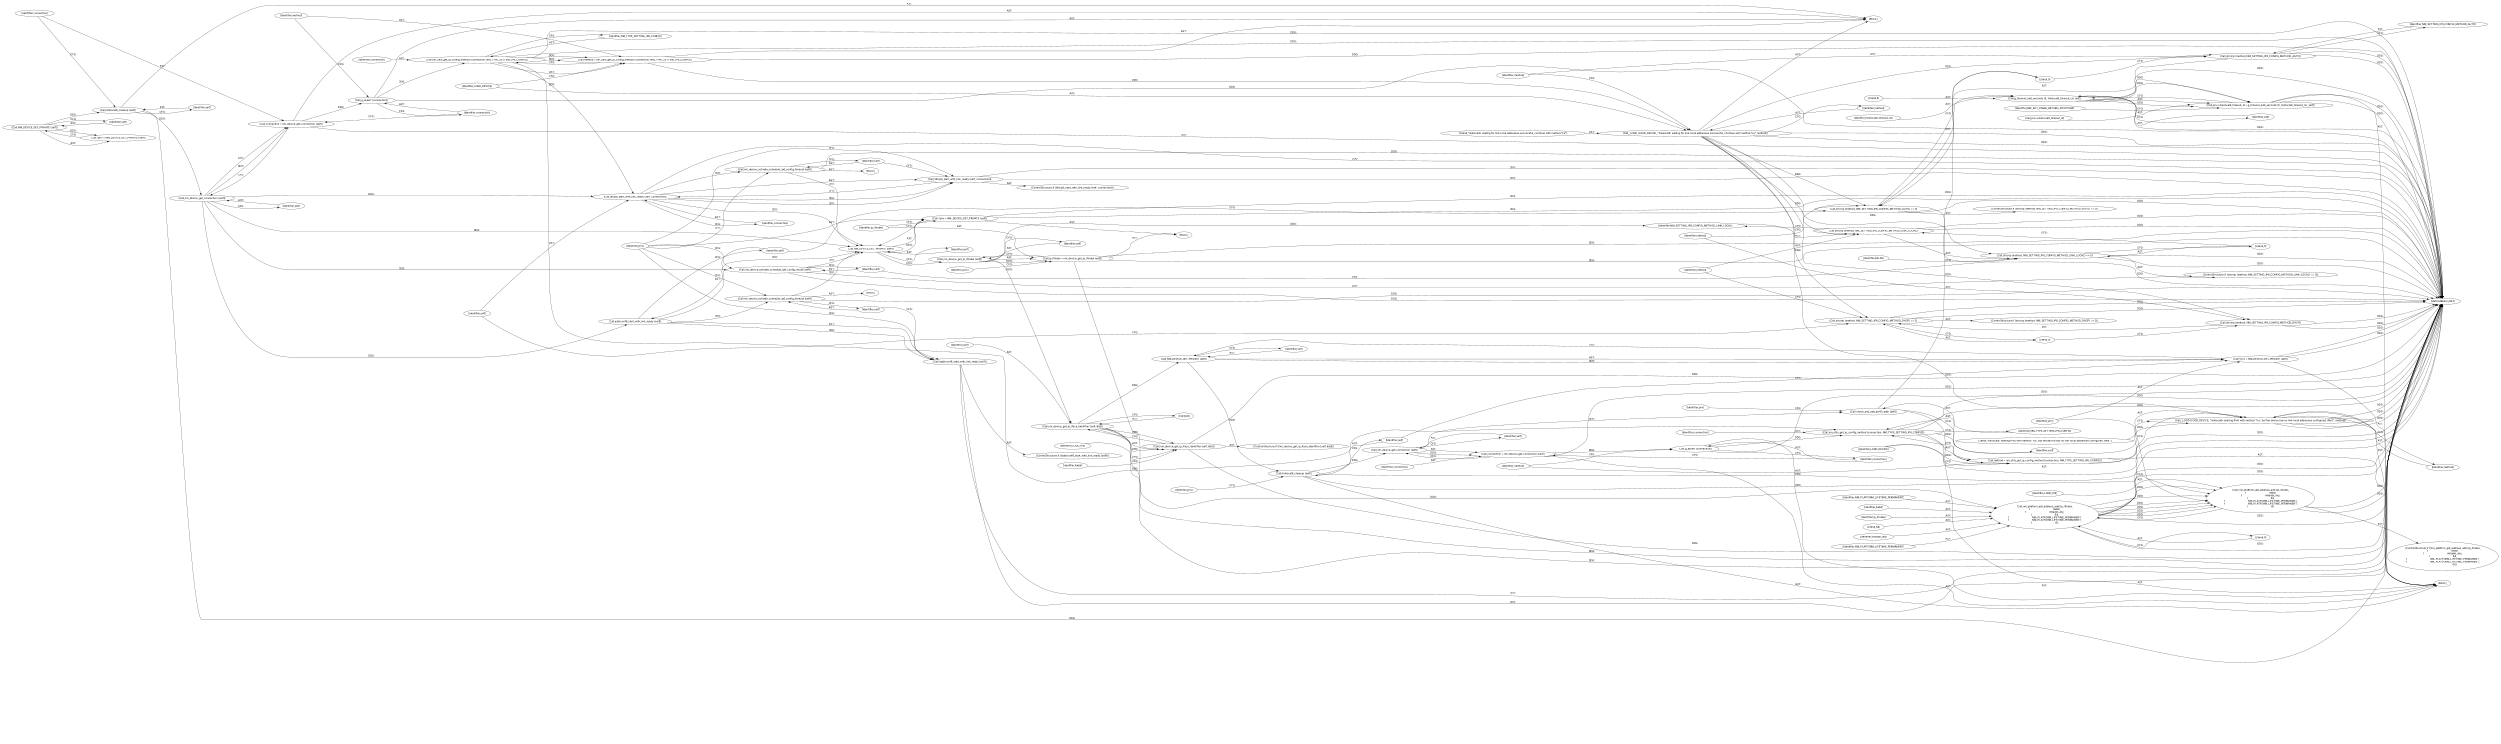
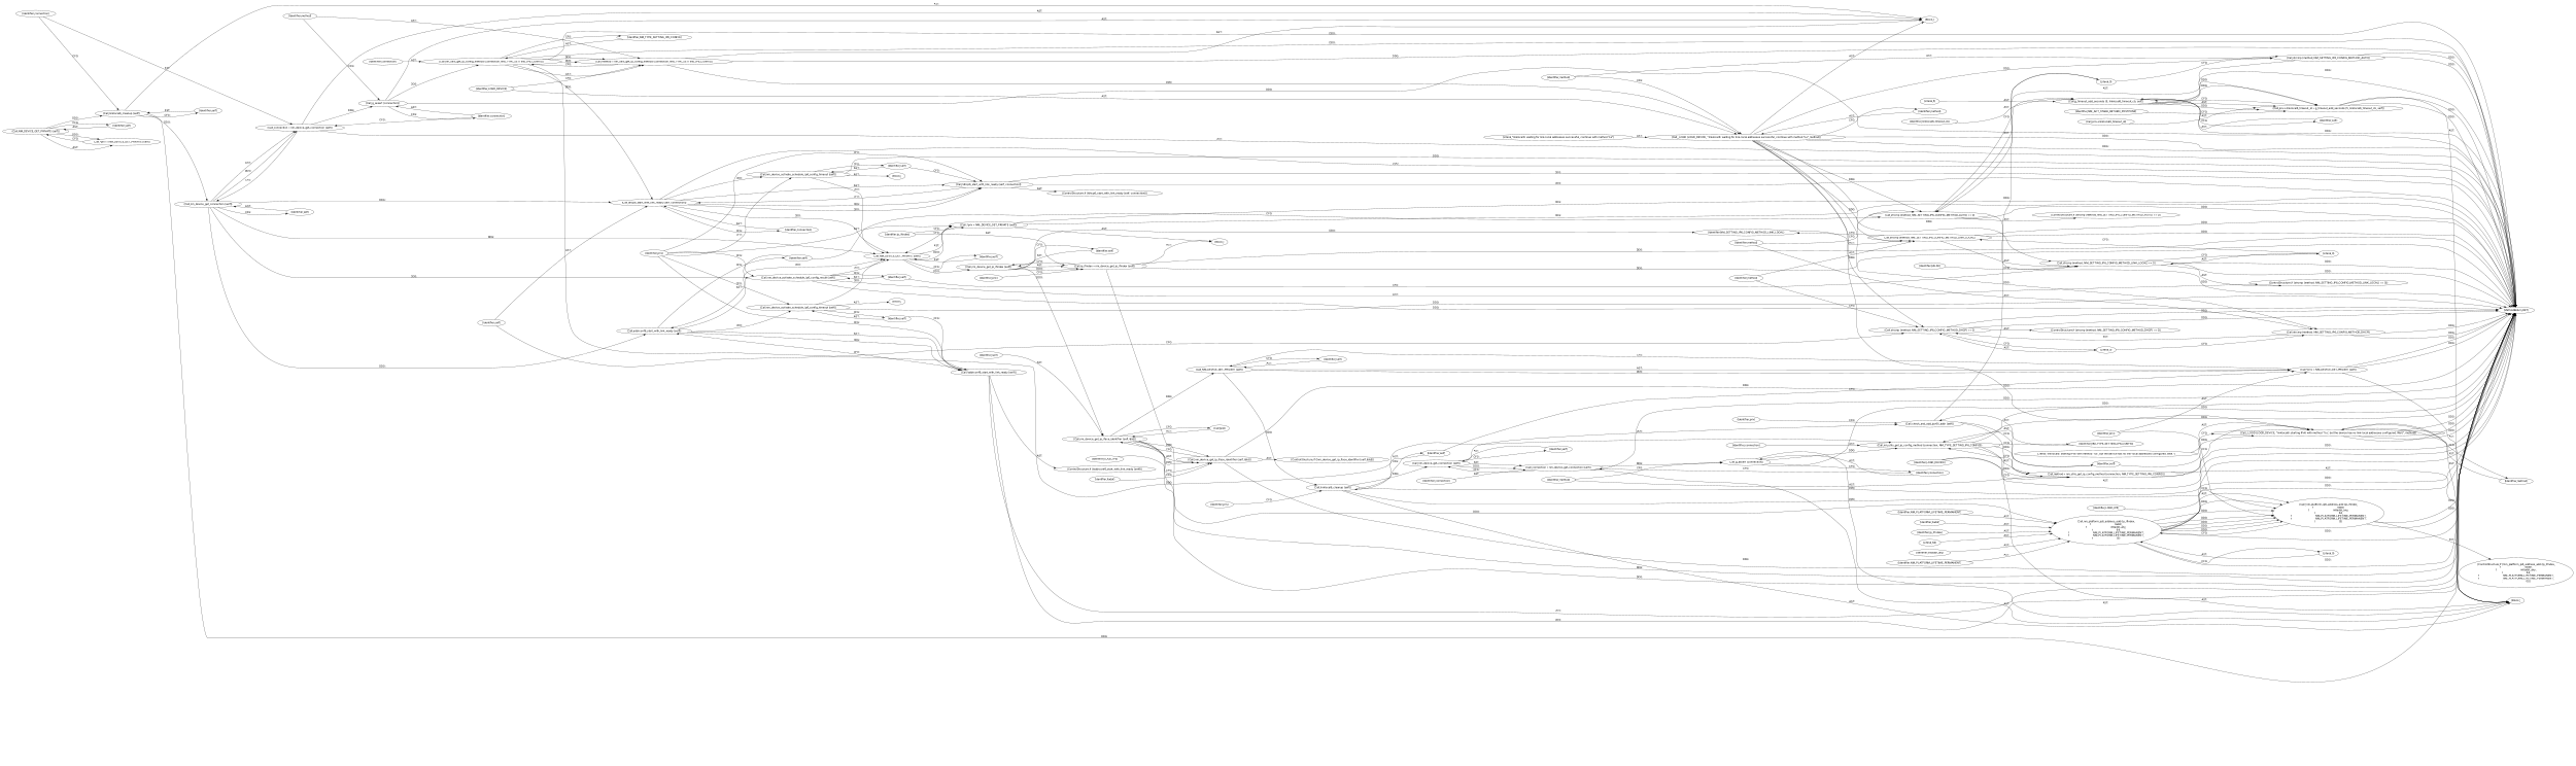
  digraph {
    fontname=Inter
    rankdir=LR
    node [fontname=Inter]
    edge [fontname=Inter]
    n1 [label="(Call,nm_device_get_connection (self))"]
    n2 [label="(Call,connection = nm_device_get_connection (self))"]
    n3 [label="(Call,dhcp6_start_with_link_ready (self, connection))"]
    n4 [label="(Call,NM_DEVICE_GET_PRIVATE (self))"]
    n5 [label="(Call,addrconf6_start_with_link_ready (self))"]
    n6 [label="(Call,nm_device_activate_schedule_ip6_config_result (self))"]
    n7 [label="(Identifier,self)"]
    n8 [label="(Block,)"]
    n9 [label="(MethodReturn,RET)"]
    n10 [label="(Call,g_assert (connection))"]
    n11 [label="(Call,!dhcp6_start_with_link_ready (self, connection))"]
    n12 [label="(Call,nm_device_activate_schedule_ip6_config_timeout (self))"]
    n13 [label="(Identifier,connection)"]
    n14 [label="(Call,*priv = NM_DEVICE_GET_PRIVATE (self))"]
    n15 [label="(Call,nm_device_get_ip_ifindex (self))"]
    n16 [label="(Identifier,self)"]
    n17 [label="(Call,!addrconf6_start_with_link_ready (self))"]
    n18 [label="(Call,nm_device_activate_schedule_ip6_config_timeout (self))"]
    n19 [label="(Identifier,self)"]
    n20 [label="(ControlStructure,if (strcmp (method, NM_SETTING_IP6_CONFIG_METHOD_LINK_LOCAL) == 0))"]
    n21 [label="(Identifier,self)"]
    n22 [label="(Call,linklocal6_cleanup (self))"]
    n23 [label="(Identifier,self)"]
    n24 [label="(Call,NM_DEVICE_GET_PRIVATE (self))"]
    n25 [label="(Call,*priv = NM_DEVICE_GET_PRIVATE (self))"]
    n26 [label="(Identifier,self)"]
    n27 [label="(Call,nm_utils_get_ip_config_method (connection, NM_TYPE_SETTING_IP6_CONFIG))"]
    n28 [label="(Identifier,connection)"]
    n29 [label="(Call,method = nm_utils_get_ip_config_method (connection, NM_TYPE_SETTING_IP6_CONFIG))"]
    n30 [label="(Call,nm_utils_get_ip_config_method (connection, NM_TYPE_SETTING_IP6_CONFIG))"]
    n31 [label="(Identifier,NM_TYPE_SETTING_IP6_CONFIG)"]
    n32 [label="(Call,_LOGD (LOGD_DEVICE, \"linklocal6: waiting for link-local addresses successful, continue with method %s\", method))"]
    n33 [label="(Call,method = nm_utils_get_ip_config_method (connection, NM_TYPE_SETTING_IP6_CONFIG))"]
    n34 [label="(Identifier,NM_TYPE_SETTING_IP6_CONFIG)"]
    n35 [label="(Call,strcmp (method, NM_SETTING_IP6_CONFIG_METHOD_AUTO) == 0)"]
    n36 [label="(Call,strcmp (method, NM_SETTING_IP6_CONFIG_METHOD_AUTO))"]
    n37 [label="(Call,strcmp (method, NM_SETTING_IP6_CONFIG_METHOD_DHCP) == 0)"]
    n38 [label="(Call,strcmp (method, NM_SETTING_IP6_CONFIG_METHOD_DHCP))"]
    n39 [label="(Call,strcmp (method, NM_SETTING_IP6_CONFIG_METHOD_LINK_LOCAL) == 0)"]
    n40 [label="(Call,strcmp (method, NM_SETTING_IP6_CONFIG_METHOD_LINK_LOCAL))"]
    n41 [label="(Call,_LOGD (LOGD_DEVICE, \"linklocal6: starting IPv6 with method '%s', but the device has no link-local addresses configured. Wait.\", method))"]
    n42 [label="(Identifier,method)"]
    n43 [label="(ControlStructure,if (strcmp (method, NM_SETTING_IP6_CONFIG_METHOD_AUTO) == 0))"]
    n44 [label="(Literal,0)"]
-   n45 [label="(Identifier,NM_SETTING_IP6_CONFIG_METHOD_AUTO)"]
    n46 [label="(ControlStructure,if (strcmp (method, NM_SETTING_IP6_CONFIG_METHOD_DHCP) == 0))"]
    n47 [label="(Literal,0)"]
    n48 [label="(Literal,0)"]
    n49 [label="(Identifier,NM_SETTING_IP6_CONFIG_METHOD_LINK_LOCAL)"]
    n50 [label="(Identifier,method)"]
    n51 [label="(Block,)"]
    n52 [label="(ControlStructure,if (!dhcp6_start_with_link_ready (self, connection)))"]
    n53 [label="(Identifier,self)"]
    n54 [label="(Block,)"]
    n55 [label="(Block,)"]
    n56 [label="(Call,ip_ifindex = nm_device_get_ip_ifindex (self))"]
    n57 [label="(Call,nm_device_get_ip_iface_identifier (self, &iid))"]
    n58 [label="(Identifier,self)"]
    n59 [label="(Call,nm_platform_ip6_address_add (ip_ifindex,\n\t                                  lladdr,\n\t                                  in6addr_any,\n\t                                  64,\n\t                                  NM_PLATFORM_LIFETIME_PERMANENT,\n\t                                  NM_PLATFORM_LIFETIME_PERMANENT,\n\t                                  0))"]
    n60 [label="(Call,!nm_device_get_ip_iface_identifier (self, &iid))"]
    n61 [label="(Call,NM_DEVICE_GET_PRIVATE (self))"]
    n62 [label="(Call,&iid)"]
    n63 [label="(Call,!nm_platform_ip6_address_add (ip_ifindex,\n\t                                  lladdr,\n\t                                  in6addr_any,\n\t                                  64,\n\t                                  NM_PLATFORM_LIFETIME_PERMANENT,\n\t                                  NM_PLATFORM_LIFETIME_PERMANENT,\n\t                                  0))"]
    n64 [label="(Literal,0)"]
    n65 [label="(ControlStructure,if (!nm_platform_ip6_address_add (ip_ifindex,\n\t                                  lladdr,\n\t                                  in6addr_any,\n\t                                  64,\n\t                                  NM_PLATFORM_LIFETIME_PERMANENT,\n\t                                  NM_PLATFORM_LIFETIME_PERMANENT,\n\t                                  0)))"]
    n66 [label="(ControlStructure,if (!nm_device_get_ip_iface_identifier (self, &iid)))"]
    n67 [label="(Call,*priv = NM_DEVICE_GET_PRIVATE (self))"]
    n68 [label="(Call,linklocal6_cleanup (self))"]
    n69 [label="(Identifier,self)"]
    n70 [label="(Call,nm_device_get_connection (self))"]
    n71 [label="(Identifier,self)"]
    n72 [label="(Call,connection = nm_device_get_connection (self))"]
    n73 [label="(Call,check_and_add_ipv6ll_addr (self))"]
    n74 [label="(Identifier,self)"]
    n75 [label="(Call,g_assert (connection))"]
    n76 [label="(Call,g_timeout_add_seconds (5, linklocal6_timeout_cb, self))"]
    n77 [label="(Identifier,self)"]
    n78 [label="(Identifier,connection)"]
    n79 [label="(Call,priv->linklocal6_timeout_id = g_timeout_add_seconds (5, linklocal6_timeout_cb, self))"]
    n80 [label="(Identifier,self)"]
    n81 [label="(ControlStructure,if (!addrconf6_start_with_link_ready (self)))"]
    n82 [label="(Identifier,self)"]
    n83 [label="(Block,)"]
    n84 [label="(Identifier,connection)"]
    n85 [label="(Identifier,NM_ACT_STAGE_RETURN_POSTPONE)"]
    n86 [label="(Identifier,self)"]
    n87 [label="(Identifier,in6addr_any)"]
    n88 [label="(Identifier,FALSE)"]
    n89 [label="(Identifier,LOGD_DEVICE)"]
    n90 [label="(Identifier,method)"]
    n91 [label="(Identifier,LOGD_IP6)"]
    n92 [label="(Identifier,method)"]
    n93 [label="(Identifier,lladdr)"]
    n94 [label="(Identifier,NM_PLATFORM_LIFETIME_PERMANENT)"]
    n95 [label="(Call,priv->linklocal6_timeout_id)"]
    n96 [label="(Identifier,connection)"]
    n97 [label="(Identifier,LOGD_IP6)"]
    n98 [label="(Identifier,method)"]
    n99 [label="(Literal,5)"]
    n100 [label="(Identifier,method)"]
    n101 [label="(Literal,\"linklocal6: waiting for link-local addresses successful, continue with method %s\")"]
    n102 [label="(Identifier,method)"]
    n103 [label="(Identifier,priv)"]
    n104 [label="(Identifier,NM_PLATFORM_LIFETIME_PERMANENT)"]
    n105 [label="(Identifier,priv)"]
    n106 [label="(Literal,\"linklocal6: starting IPv6 with method '%s', but the device has no link-local addresses configured. Wait.\")"]
    n107 [label="(Identifier,lladdr)"]
    n108 [label="(Identifier,linklocal6_timeout_cb)"]
    n109 [label="(Identifier,priv)"]
    n110 [label="(Identifier,ip_ifindex)"]
    n111 [label="(Identifier,LOGD_DEVICE)"]
    n112 [label="(Identifier,connection)"]
    n113 [label="(Identifier,ip_ifindex)"]
    n114 [label="(Identifier,priv)"]
    n115 [label="(Literal,64)"]
    n116 [label="(Identifier,connection)"]
    n117 [label="(Identifier,self)"]
    n118 [label="(Identifier,priv)"]
    n1 -> n2 [label="AST: "]
    n1 -> n2 [label="DDG: "]
    n1 -> n3 [label="DDG: "]
    n1 -> n4 [label="DDG: "]
    n1 -> n5 [label="DDG: "]
    n1 -> n6 [label="DDG: "]
    n1 -> n7 [label="CFG: "]
    n2 -> n1 [label="CFG: "]
    n2 -> n8 [label="AST: "]
    n2 -> n9 [label="DDG: "]
    n2 -> n10 [label="DDG: "]
    n3 -> n4 [label="DDG: "]
    n3 -> n9 [label="DDG: "]
    n3 -> n11 [label="AST: "]
    n3 -> n11 [label="DDG: "]
    n3 -> n11 [label="DDG: "]
    n3 -> n12 [label="DDG: "]
    n3 -> n13 [label="CFG: "]
    n4 -> n14 [label="AST: "]
    n4 -> n14 [label="DDG: "]
    n4 -> n15 [label="DDG: "]
    n4 -> n16 [label="CFG: "]
    n5 -> n4 [label="DDG: "]
    n5 -> n17 [label="AST: "]
    n5 -> n17 [label="DDG: "]
    n5 -> n18 [label="DDG: "]
    n5 -> n19 [label="CFG: "]
    n6 -> n4 [label="DDG: "]
    n6 -> n9 [label="DDG: "]
    n6 -> n20 [label="AST: "]
    n6 -> n21 [label="CFG: "]
    n7 -> n1 [label="AST: "]
    n10 -> n8 [label="AST: "]
    n10 -> n9 [label="DDG: "]
    n10 -> n27 [label="DDG: "]
    n10 -> n28 [label="CFG: "]
    n11 -> n3 [label="CFG: "]
    n11 -> n9 [label="DDG: "]
    n11 -> n9 [label="DDG: "]
    n11 -> n52 [label="AST: "]
    n12 -> n4 [label="DDG: "]
    n12 -> n9 [label="DDG: "]
    n12 -> n53 [label="CFG: "]
    n12 -> n54 [label="AST: "]
    n13 -> n3 [label="AST: "]
    n14 -> n4 [label="CFG: "]
    n14 -> n9 [label="DDG: "]
    n14 -> n9 [label="DDG: "]
    n14 -> n55 [label="AST: "]
    n15 -> n49 [label="DDG: "]
    n15 -> n56 [label="AST: "]
    n15 -> n56 [label="DDG: "]
    n15 -> n57 [label="DDG: "]
    n15 -> n58 [label="CFG: "]
    n16 -> n4 [label="AST: "]
+   n17 -> n5 [label="CFG: "]
    n17 -> n9 [label="DDG: "]
    n17 -> n9 [label="DDG: "]
    n17 -> n81 [label="AST: "]
    n18 -> n4 [label="DDG: "]
    n18 -> n9 [label="DDG: "]
    n18 -> n82 [label="CFG: "]
    n18 -> n83 [label="AST: "]
    n19 -> n5 [label="AST: "]
    n19 -> n35 [label="CFG: "]
    n21 -> n6 [label="AST: "]
    n21 -> n39 [label="CFG: "]
    n22 -> n1 [label="DDG: "]
    n22 -> n8 [label="AST: "]
    n22 -> n9 [label="DDG: "]
    n22 -> n23 [label="CFG: "]
    n23 -> n22 [label="AST: "]
    n24 -> n22 [label="DDG: "]
    n24 -> n25 [label="AST: "]
    n24 -> n25 [label="DDG: "]
    n24 -> n26 [label="CFG: "]
    n25 -> n24 [label="CFG: "]
    n26 -> n24 [label="AST: "]
    n27 -> n3 [label="DDG: "]
    n27 -> n9 [label="DDG: "]
    n27 -> n9 [label="DDG: "]
    n27 -> n29 [label="AST: "]
    n27 -> n29 [label="DDG: "]
    n27 -> n29 [label="DDG: "]
    n27 -> n30 [label="DDG: "]
    n27 -> n31 [label="CFG: "]
    n28 -> n2 [label="CFG: "]
    n28 -> n10 [label="AST: "]
    n29 -> n8 [label="AST: "]
    n29 -> n9 [label="DDG: "]
    n29 -> n27 [label="CFG: "]
    n29 -> n32 [label="DDG: "]
    n30 -> n9 [label="DDG: "]
    n30 -> n9 [label="DDG: "]
    n30 -> n33 [label="AST: "]
    n30 -> n33 [label="DDG: "]
    n30 -> n33 [label="DDG: "]
    n30 -> n34 [label="CFG: "]
    n31 -> n27 [label="AST: "]
    n32 -> n8 [label="AST: "]
    n32 -> n9 [label="DDG: "]
    n32 -> n9 [label="DDG: "]
    n32 -> n35 [label="DDG: "]
    n32 -> n36 [label="DDG: "]
    n32 -> n37 [label="DDG: "]
    n32 -> n38 [label="DDG: "]
    n32 -> n39 [label="DDG: "]
    n32 -> n40 [label="DDG: "]
    n32 -> n41 [label="DDG: "]
    n32 -> n42 [label="CFG: "]
    n33 -> n9 [label="DDG: "]
    n33 -> n30 [label="CFG: "]
    n33 -> n41 [label="DDG: "]
    n33 -> n51 [label="AST: "]
    n34 -> n30 [label="AST: "]
    n35 -> n9 [label="DDG: "]
    n35 -> n9 [label="DDG: "]
    n35 -> n43 [label="AST: "]
    n35 -> n44 [label="CFG: "]
    n36 -> n9 [label="DDG: "]
    n36 -> n9 [label="DDG: "]
    n36 -> n35 [label="AST: "]
-   n36 -> n45 [label="CFG: "]
    n37 -> n9 [label="DDG: "]
    n37 -> n9 [label="DDG: "]
    n37 -> n46 [label="AST: "]
    n37 -> n47 [label="CFG: "]
    n38 -> n9 [label="DDG: "]
    n38 -> n9 [label="DDG: "]
    n38 -> n37 [label="AST: "]
    n39 -> n9 [label="DDG: "]
    n39 -> n9 [label="DDG: "]
    n39 -> n20 [label="AST: "]
    n39 -> n48 [label="CFG: "]
    n40 -> n9 [label="DDG: "]
    n40 -> n9 [label="DDG: "]
    n40 -> n39 [label="AST: "]
    n40 -> n49 [label="CFG: "]
    n41 -> n9 [label="DDG: "]
    n41 -> n9 [label="DDG: "]
    n41 -> n9 [label="DDG: "]
    n41 -> n50 [label="CFG: "]
    n41 -> n51 [label="AST: "]
    n42 -> n32 [label="AST: "]
    n44 -> n35 [label="AST: "]
    n44 -> n36 [label="CFG: "]
-   n45 -> n36 [label="AST: "]
    n47 -> n37 [label="AST: "]
    n47 -> n38 [label="CFG: "]
    n48 -> n39 [label="AST: "]
    n48 -> n40 [label="CFG: "]
    n49 -> n40 [label="AST: "]
    n50 -> n41 [label="AST: "]
    n53 -> n11 [label="CFG: "]
    n53 -> n12 [label="AST: "]
    n56 -> n9 [label="DDG: "]
    n56 -> n9 [label="DDG: "]
    n56 -> n15 [label="CFG: "]
    n56 -> n55 [label="AST: "]
    n56 -> n59 [label="DDG: "]
    n57 -> n9 [label="DDG: "]
    n57 -> n9 [label="DDG: "]
    n57 -> n60 [label="AST: "]
    n57 -> n60 [label="DDG: "]
    n57 -> n60 [label="DDG: "]
    n57 -> n61 [label="DDG: "]
    n57 -> n62 [label="CFG: "]
    n58 -> n15 [label="AST: "]
    n59 -> n9 [label="DDG: "]
    n59 -> n9 [label="DDG: "]
    n59 -> n9 [label="DDG: "]
    n59 -> n9 [label="DDG: "]
    n59 -> n63 [label="AST: "]
    n59 -> n63 [label="DDG: "]
    n59 -> n63 [label="DDG: "]
    n59 -> n63 [label="DDG: "]
    n59 -> n63 [label="DDG: "]
    n59 -> n63 [label="DDG: "]
    n59 -> n63 [label="DDG: "]
    n59 -> n64 [label="CFG: "]
    n60 -> n9 [label="DDG: "]
    n60 -> n9 [label="DDG: "]
    n60 -> n57 [label="CFG: "]
    n60 -> n66 [label="AST: "]
    n61 -> n67 [label="AST: "]
    n61 -> n67 [label="DDG: "]
    n61 -> n68 [label="DDG: "]
    n61 -> n69 [label="CFG: "]
    n62 -> n57 [label="AST: "]
    n63 -> n9 [label="DDG: "]
    n63 -> n9 [label="DDG: "]
    n63 -> n59 [label="CFG: "]
    n63 -> n65 [label="AST: "]
    n64 -> n59 [label="AST: "]
    n67 -> n9 [label="DDG: "]
    n67 -> n9 [label="DDG: "]
    n67 -> n51 [label="AST: "]
    n67 -> n61 [label="CFG: "]
    n68 -> n9 [label="DDG: "]
    n68 -> n9 [label="DDG: "]
    n68 -> n51 [label="AST: "]
    n68 -> n70 [label="DDG: "]
    n68 -> n71 [label="CFG: "]
    n69 -> n61 [label="AST: "]
    n70 -> n72 [label="AST: "]
    n70 -> n72 [label="DDG: "]
    n70 -> n73 [label="DDG: "]
    n70 -> n74 [label="CFG: "]
    n71 -> n67 [label="CFG: "]
    n71 -> n68 [label="AST: "]
    n72 -> n9 [label="DDG: "]
    n72 -> n51 [label="AST: "]
    n72 -> n70 [label="CFG: "]
    n72 -> n75 [label="DDG: "]
    n73 -> n51 [label="AST: "]
    n73 -> n76 [label="DDG: "]
    n73 -> n77 [label="CFG: "]
    n74 -> n70 [label="AST: "]
    n75 -> n9 [label="DDG: "]
    n75 -> n30 [label="DDG: "]
    n75 -> n51 [label="AST: "]
    n75 -> n78 [label="CFG: "]
    n76 -> n9 [label="DDG: "]
    n76 -> n9 [label="DDG: "]
    n76 -> n79 [label="AST: "]
    n76 -> n79 [label="DDG: "]
    n76 -> n79 [label="DDG: "]
    n76 -> n79 [label="DDG: "]
    n76 -> n80 [label="CFG: "]
    n77 -> n41 [label="CFG: "]
    n77 -> n73 [label="AST: "]
    n78 -> n72 [label="CFG: "]
    n78 -> n75 [label="AST: "]
    n79 -> n9 [label="DDG: "]
    n79 -> n9 [label="DDG: "]
    n79 -> n51 [label="AST: "]
    n79 -> n76 [label="CFG: "]
    n80 -> n76 [label="AST: "]
    n82 -> n17 [label="CFG: "]
    n82 -> n18 [label="AST: "]
    n84 -> n27 [label="AST: "]
    n85 -> n79 [label="CFG: "]
    n86 -> n3 [label="AST: "]
    n86 -> n37 [label="CFG: "]
    n87 -> n59 [label="AST: "]
    n88 -> n39 [label="CFG: "]
    n89 -> n33 [label="CFG: "]
    n89 -> n41 [label="AST: "]
    n90 -> n37 [label="CFG: "]
    n90 -> n40 [label="AST: "]
    n91 -> n63 [label="CFG: "]
    n92 -> n10 [label="CFG: "]
    n92 -> n29 [label="AST: "]
    n93 -> n60 [label="CFG: "]
    n94 -> n59 [label="AST: "]
    n95 -> n79 [label="AST: "]
    n96 -> n72 [label="AST: "]
    n97 -> n60 [label="CFG: "]
    n98 -> n32 [label="CFG: "]
    n98 -> n36 [label="AST: "]
    n99 -> n76 [label="AST: "]
    n100 -> n35 [label="CFG: "]
    n100 -> n38 [label="AST: "]
    n101 -> n32 [label="AST: "]
    n102 -> n33 [label="AST: "]
    n102 -> n75 [label="CFG: "]
    n103 -> n68 [label="CFG: "]
    n104 -> n59 [label="AST: "]
    n105 -> n56 [label="CFG: "]
    n106 -> n41 [label="AST: "]
    n107 -> n59 [label="AST: "]
    n108 -> n76 [label="AST: "]
    n109 -> n63 [label="CFG: "]
    n109 -> n67 [label="AST: "]
    n110 -> n59 [label="AST: "]
    n111 -> n29 [label="CFG: "]
    n111 -> n32 [label="AST: "]
    n112 -> n2 [label="AST: "]
    n112 -> n22 [label="CFG: "]
    n113 -> n14 [label="CFG: "]
    n113 -> n56 [label="AST: "]
    n114 -> n73 [label="CFG: "]
    n115 -> n59 [label="AST: "]
    n116 -> n30 [label="AST: "]
    n117 -> n57 [label="AST: "]
    n118 -> n6 [label="CFG: "]
    n118 -> n11 [label="CFG: "]
    n118 -> n12 [label="CFG: "]
    n118 -> n14 [label="AST: "]
    n118 -> n17 [label="CFG: "]
    n118 -> n18 [label="CFG: "]
  }
